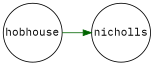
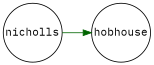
  digraph {
    rankdir=LR
    fontname="IBM Plex Mono"
    node [fillcolor=white fixedsize=true shape=circle style=filled fontname="IBM Plex Mono"]
    nicholls [height=1 width=1]
    hobhouse [height=1 width=1]
-   hobhouse -> nicholls [arrowhead=normal color=darkgreen penwidth=1 fontname="IBM Plex Mono"]
+   nicholls -> hobhouse [arrowhead=normal color=darkgreen penwidth=1 fontname="IBM Plex Mono"]
  }
